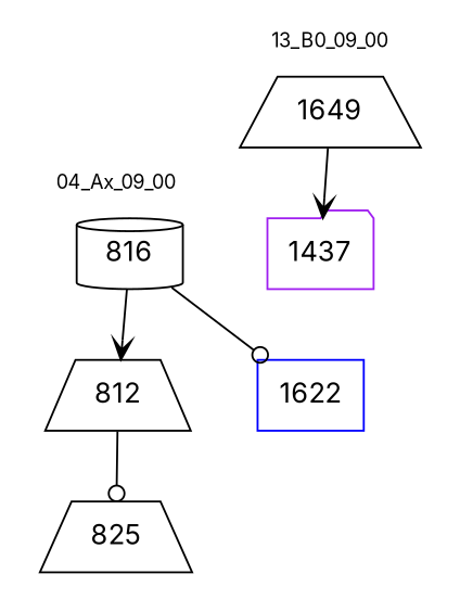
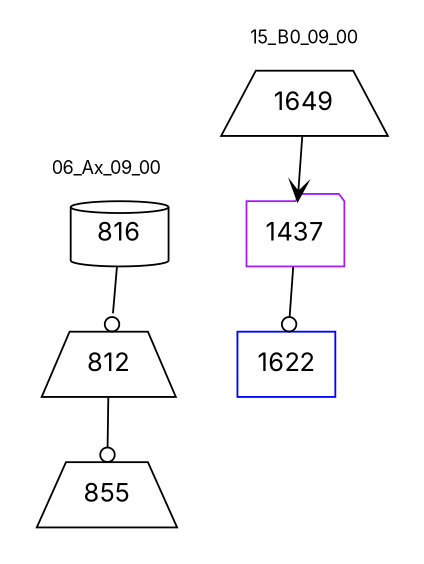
  digraph {
    fontname=Inter
    node [color=black fontname=Inter shape=trapezium]
    edge [arrowhead=vee color=black fontname=Inter]
    n1 [label=816 shape=cylinder]
    n2 [label=812]
-   n3 [label=825]
+   n3 [label=855]
    n4 [label=1649]
    n5 [color=purple label=1437 shape=folder]
    n6 [color=blue label=1622 shape=box]
    subgraph cluster_1 {
      color=white
      fontsize=10
-     label="04_Ax_09_00"
+     label="06_Ax_09_00"
      n1
      n2
      n3
    }
    subgraph cluster_2 {
      color=white
      fontsize=10
-     label="13_B0_09_00"
+     label="15_B0_09_00"
      n4
      n5
      n6
    }
-   n1 -> n2
+   n1 -> n2 [arrowhead=odot]
    n2 -> n3 [arrowhead=odot]
    n4 -> n5
-   n1 -> n6 [arrowhead=odot]
+   n5 -> n6 [arrowhead=odot]
  }
